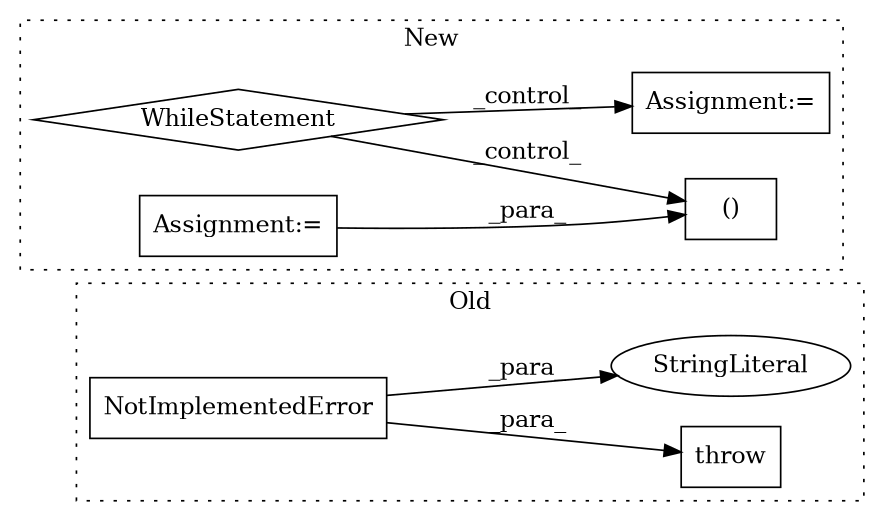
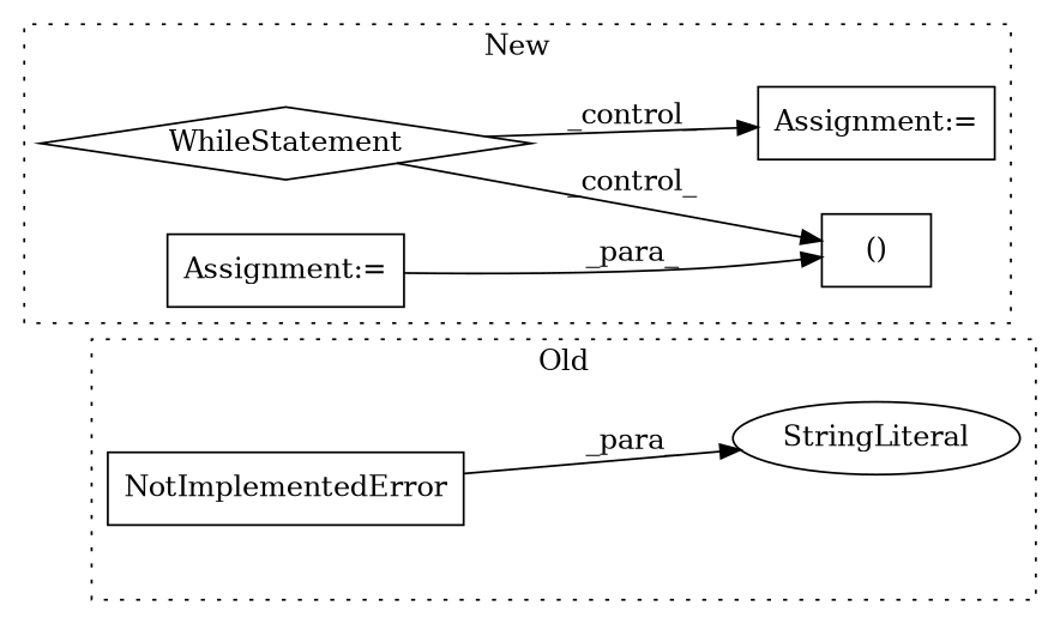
  digraph {
    rankdir=LR
    node [a=7 shape=box]
    n1 [a=32 l="20,1" label=NotImplementedError s="1717,1802"]
-   n2 [a=53 l=6 label=throw s=1711]
    n3 [a=45 l=65 label=StringLiteral s=1737 shape=ellipse]
    n4 [a=61 l="7,2" label=WhileStatement s="2337,2348" shape=diamond]
    n5 [l=2 label="Assignment:=" s=2422]
    n6 [a=106 l=57 label="()" s=2365]
    n7 [l=11 label="Assignment:=" s=1807]
    subgraph cluster_1 {
      label=Old
      style=dotted
      n1
-     n2
      n3
    }
    subgraph cluster_2 {
      label=New
      style=dotted
      n4
      n5
      n6
      n7
    }
-   n1 -> n2 [label=_para_]
    n1 -> n3 [label=_para_]
    n4 -> n5 [label=_control_]
    n4 -> n6 [label=_control_]
    n7 -> n6 [label=_para_]
  }
